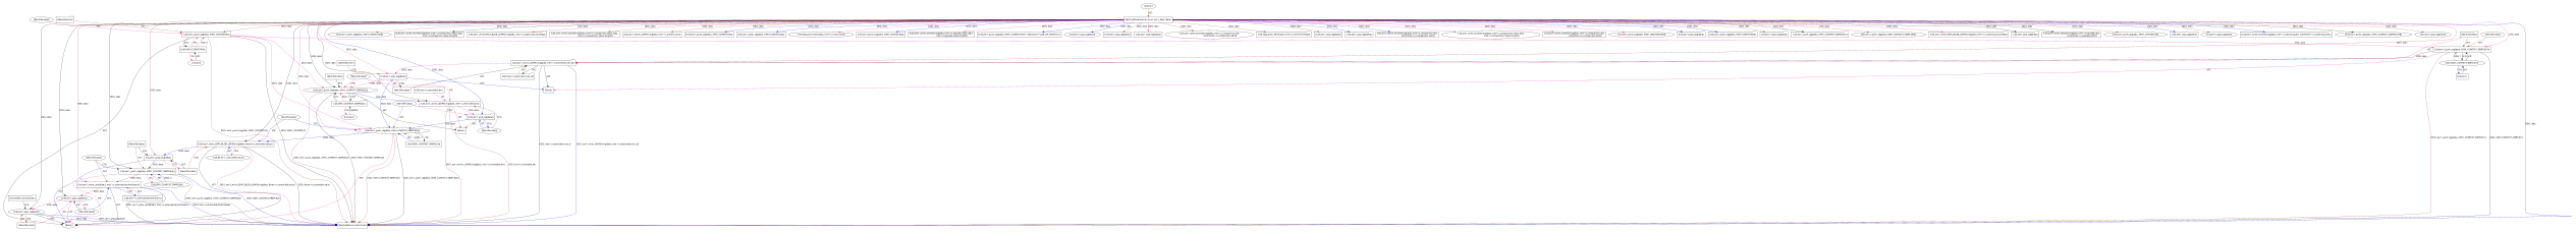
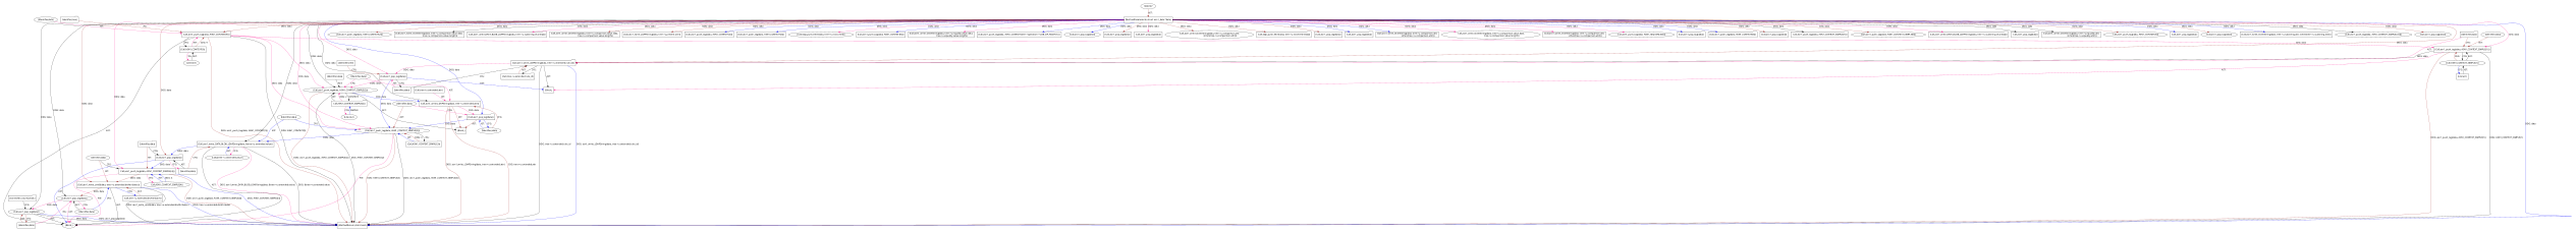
  digraph {
    fontname="Noto Sans"
    node [fontname="Noto Sans" shape=ellipse]
    edge [color=brown fontname="Noto Sans"]
    n1 [label="(Call,asn1_write_LDAPString(data, tree->u.extended.attr))" shape=box]
    n2 [label="(Call,asn1_pop_tag(data))" shape=folder]
    n3 [label="(MethodReturn,static bool)" shape=box]
    n4 [label="(Block,)" shape=box]
    n5 [label="(Call,asn1_push_tag(data, ASN1_CONTEXT_SIMPLE(3)))"]
    n6 [label="(Identifier,data)"]
    n7 [label="(Call,tree->u.extended.attr)" shape=folder]
    n8 [label="(Call,asn1_push_tag(data, ASN1_CONTEXT_SIMPLE(2)))"]
    n9 [label="(Call,ASN1_CONTEXT_SIMPLE(2))" shape=folder]
    n10 [label="(Literal,2)"]
    n11 [label="(Call,asn1_push_tag(data, ASN1_CONTEXT(9)))" shape=folder]
    n12 [label="(Call,ASN1_CONTEXT(9))" shape=box]
    n13 [label="(Call,asn1_push_tag(data, ASN1_CONTEXT_SIMPLE(1)))" shape=box]
    n14 [label="(Block,)"]
    n15 [label="(Literal,9)"]
    n16 [label="(Call,asn1_write_LDAPString(data, tree->u.extended.rule_id))" shape=folder]
    n17 [label="(Block,)" shape=box]
    n18 [label="(Call,ASN1_CONTEXT_SIMPLE(1))"]
    n19 [label="(Call,asn1_write_DATA_BLOB_LDAPString(data, &tree->u.extended.value))" shape=box]
    n20 [label="(Call,ASN1_CONTEXT_SIMPLE(3))" shape=folder]
    n21 [label="(MethodParameterIn,struct asn1_data *data)" shape=box]
    n22 [label="(Call,asn1_pop_tag(data))" shape=box]
    n23 [label="(Call,asn1_pop_tag(data))" shape=folder]
    n24 [label="(Call,asn1_push_tag(data, ASN1_CONTEXT_SIMPLE(4)))" shape=box]
    n25 [label="(Call,asn1_write_uint8(data, tree->u.extended.dnAttributes))" shape=folder]
    n26 [label="(Call,asn1_pop_tag(data))"]
    n27 [label="(Call,asn1_pop_tag(data))"]
    n28 [label="(Call,asn1_push_tag(data, ASN1_CONTEXT(2)))"]
    n29 [label="(Call,asn1_write_OctetString(data, tree->u.comparison.value.data,\n                                     tree->u.comparison.value.length))" shape=box]
    n30 [label="(Call,asn1_write_DATA_BLOB_LDAPString(data, tree->u.substring.chunks[i]))" shape=folder]
    n31 [label="(Call,asn1_write_OctetString(data, tree->u.comparison.value.data,\n                                     tree->u.comparison.value.length))" shape=folder]
    n32 [label="(Call,asn1_write_LDAPString(data, tree->u.present.attr))" shape=box]
    n33 [label="(Call,asn1_push_tag(data, ASN1_CONTEXT(4)))" shape=folder]
    n34 [label="(Call,asn1_push_tag(data, ASN1_CONTEXT(3)))" shape=box]
    n35 [label="(Call,ldap_push_filter(data, tree->u.isnot.child))"]
    n36 [label="(Call,asn1_push_tag(data, ASN1_CONTEXT(6)))" shape=box]
    n37 [label="(Call,asn1_write_OctetString(data, tree->u.equality.value.data,\n                                     tree->u.equality.value.length))" shape=box]
    n38 [label="(Call,asn1_push_tag(data, ASN1_CONTEXT(tree->operation==LDB_OP_AND?0:1)))" shape=box]
    n39 [label="(Call,asn1_pop_tag(data))"]
    n40 [label="(Call,asn1_pop_tag(data))" shape=box]
    n41 [label="(Call,asn1_pop_tag(data))" shape=box]
    n42 [label="(Call,asn1_write_OctetString(data, tree->u.comparison.attr,\n                                     strlen(tree->u.comparison.attr)))"]
    n43 [label="(Call,ldap_push_filter(data, tree->u.list.elements[i]))" shape=folder]
    n44 [label="(Call,asn1_pop_tag(data))" shape=box]
    n45 [label="(Call,asn1_pop_tag(data))" shape=folder]
    n46 [label="(Call,asn1_write_OctetString(data, tree->u.comparison.attr,\n                                     strlen(tree->u.comparison.attr)))" shape=box]
    n47 [label="(Call,asn1_write_OctetString(data, tree->u.comparison.value.data,\n                                     tree->u.comparison.value.length))"]
    n48 [label="(Call,asn1_write_OctetString(data, tree->u.comparison.attr,\n                                     strlen(tree->u.comparison.attr)))" shape=box]
    n49 [label="(Call,asn1_push_tag(data, ASN1_SEQUENCE(0)))"]
    n50 [label="(Call,asn1_pop_tag(data))" shape=folder]
    n51 [label="(Call,asn1_push_tag(data, ASN1_CONTEXT(8)))" shape=folder]
    n52 [label="(Call,asn1_pop_tag(data))" shape=folder]
    n53 [label="(Call,asn1_push_tag(data, ASN1_CONTEXT_SIMPLE(7)))" shape=folder]
    n54 [label="(Call,asn1_push_tag(data, ASN1_CONTEXT_SIMPLE(0)))"]
    n55 [label="(Call,asn1_write_DATA_BLOB_LDAPString(data, tree->u.substring.chunks[i]))" shape=folder]
    n56 [label="(Call,asn1_pop_tag(data))" shape=folder]
    n57 [label="(Call,asn1_write_OctetString(data, tree->u.equality.attr,\n                                     strlen(tree->u.equality.attr)))" shape=box]
    n58 [label="(Call,asn1_push_tag(data, ASN1_CONTEXT(5)))"]
    n59 [label="(Call,asn1_pop_tag(data))" shape=box]
    n60 [label="(Call,asn1_pop_tag(data))"]
    n61 [label="(Call,asn1_write_OctetString(data, tree->u.substring.attr, strlen(tree->u.substring.attr)))" shape=folder]
    n62 [label="(Call,asn1_push_tag(data, ASN1_CONTEXT_SIMPLE(ctx)))"]
    n63 [label="(Call,asn1_pop_tag(data))"]
    n64 [label="(Identifier,data)" shape=folder]
    n65 [label="(Call,tree->u.extended.rule_id)" shape=folder]
    n66 [label="(Call,&tree->u.extended.value)"]
    n67 [label="(Identifier,data)" shape=box]
    n68 [label="(Call,ASN1_CONTEXT_SIMPLE(4))"]
    n69 [label="(Call,tree->u.extended.dnAttributes)" shape=folder]
    n70 [label="(Identifier,data)"]
    n71 [label="(Identifier,data)" shape=box]
    1000107
    n73 [label="(Literal,1)" shape=box]
    n74 [label="(Identifier,data)"]
    n75 [label="(Identifier,data)" shape=folder]
    n76 [label="(Identifier,data)"]
    n77 [label="(Identifier,tree)" shape=folder]
    n78 [label="(Identifier,data)"]
    n79 [label="(Identifier,data)"]
    n80 [label="(ControlStructure,break;)" shape=folder]
    n81 [label="(Identifier,data)"]
    n82 [label="(Identifier,data)" shape=box]
    n83 [label="(Identifier,data)"]
    n84 [label="(Identifier,data)" shape=folder]
    n85 [label="(Identifier,tree)" shape=box]
    n1 -> n2 [color=deeppink label="DDG: data"]
    n1 -> n3 [label="DDG: asn1_write_LDAPString(data, tree->u.extended.attr)"]
    n1 -> n3 [label="DDG: tree->u.extended.attr"]
    n1 -> n4 [label="AST: "]
    n2 -> n4 [label="AST: "]
    n2 -> n5 [color=blue label="DDG: data"]
    n2 -> n6 [color=blue label="CFG: "]
    n5 -> n3 [label="DDG: ASN1_CONTEXT_SIMPLE(3)"]
    n5 -> n3 [color=black label="DDG: asn1_push_tag(data, ASN1_CONTEXT_SIMPLE(3))"]
    n5 -> n14 [color=deeppink label="AST: "]
    n5 -> n19 [color=blue label="DDG: data"]
    n5 -> n20 [color=black label="CFG: "]
    n6 -> n1 [label="CFG: "]
    n6 -> n2 [color=blue label="AST: "]
    n7 -> n1 [color=deeppink label="AST: "]
    n8 -> n1 [color=blue label="DDG: data"]
    n8 -> n3 [label="DDG: asn1_push_tag(data, ASN1_CONTEXT_SIMPLE(2))"]
    n8 -> n3 [color=black label="DDG: ASN1_CONTEXT_SIMPLE(2)"]
    n8 -> n4 [color=black label="AST: "]
-   n8 -> n9 [color=black label="CFG: "]
+   n8 -> n9 [color=black label="CONTEXT: "]
    n9 -> n8 [color=black label="AST: "]
    n9 -> n8 [color=deeppink label="DDG: 2"]
    n9 -> n10 [color=deeppink label="CFG: "]
    n10 -> n9 [color=blue label="SIMPLE: "]
    n11 -> n3 [label="DDG: asn1_push_tag(data, ASN1_CONTEXT(9))"]
    n11 -> n3 [color=black label="DDG: ASN1_CONTEXT(9)"]
    n11 -> n5 [color=deeppink label="DDG: data"]
    n11 -> n8 [color=deeppink label="DDG: data"]
    n11 -> n12 [color=black label="CFG: "]
    n11 -> n13 [color=deeppink label="DDG: data"]
    n11 -> n14 [color=black label="AST: "]
    n12 -> n11 [color=deeppink label="AST: "]
    n12 -> n11 [label="DDG: 9"]
    n12 -> n15 [color=deeppink label="CFG: "]
    n13 -> n3 [label="DDG: asn1_push_tag(data, ASN1_CONTEXT_SIMPLE(1))"]
    n13 -> n3 [color=black label="DDG: ASN1_CONTEXT_SIMPLE(1)"]
    n13 -> n16 [color=black label="DDG: data"]
    n13 -> n17 [color=deeppink label="AST: "]
    n13 -> n18 [color=black label="CFG: "]
    n15 -> n12 [color=black label="AST: "]
    n16 -> n3 [color=black label="DDG: tree->u.extended.rule_id"]
    n16 -> n3 [color=blue label="DDG: asn1_write_LDAPString(data, tree->u.extended.rule_id)"]
    n16 -> n17 [color=black label="AST: "]
    n16 -> n22 [color=deeppink label="DDG: data"]
    n16 -> n65 [color=black label="CFG: "]
    n18 -> n13 [color=black label="AST: "]
    n18 -> n13 [label="DDG: 1"]
    n18 -> n73 [color=blue label="CFG: "]
    n19 -> n3 [color=deeppink label="DDG: asn1_write_DATA_BLOB_LDAPString(data, &tree->u.extended.value)"]
    n19 -> n3 [color=black label="DDG: &tree->u.extended.value"]
    n19 -> n14 [color=black label="AST: "]
    n19 -> n23 [color=blue label="DDG: data"]
    n19 -> n66 [color=deeppink label="CFG: "]
    n20 -> n5 [color=blue label="AST: "]
    n20 -> n5 [label="DDG: 3"]
    n21 -> n1 [color=black label="DDG: data"]
    n21 -> n2 [color=blue label="DDG: data"]
    n21 -> n3 [color=blue label="DDG: data"]
    n21 -> n5 [color=deeppink label="DDG: data"]
    n21 -> n8 [color=black label="DDG: data"]
    n21 -> n11 [label="DDG: data"]
    n21 -> n13 [color=deeppink label="DDG: data"]
    n21 -> n16 [label="DDG: data"]
    n21 -> n19 [color=black label="DDG: data"]
    n21 -> n22 [color=deeppink label="DDG: data"]
    n21 -> n23 [label="DDG: data"]
-   n21 -> n24 [color=black label="DDG: data"]
+   n21 -> n24 [color=deeppink label="DDG: data"]
    n21 -> n25 [label="DDG: data"]
    n21 -> n26 [color=black label="DDG: data"]
    n21 -> n27 [color=black label="DDG: data"]
    n21 -> n28 [label="DDG: data"]
    n21 -> n29 [color=black label="DDG: data"]
    n21 -> n30 [color=deeppink label="DDG: data"]
    n21 -> n31 [label="DDG: data"]
    n21 -> n32 [label="DDG: data"]
    n21 -> n33 [color=blue label="DDG: data"]
    n21 -> n34 [color=blue label="DDG: data"]
    n21 -> n35 [color=deeppink label="DDG: data"]
    n21 -> n36 [color=blue label="DDG: data"]
    n21 -> n37 [color=deeppink label="DDG: data"]
    n21 -> n38 [color=blue label="DDG: data"]
    n21 -> n39 [color=blue label="DDG: data"]
    n21 -> n40 [label="DDG: data"]
    n21 -> n41 [color=deeppink label="DDG: data"]
    n21 -> n42 [label="DDG: data"]
    n21 -> n43 [label="DDG: data"]
    n21 -> n44 [label="DDG: data"]
    n21 -> n45 [color=blue label="DDG: data"]
    n21 -> n46 [color=blue label="DDG: data"]
    n21 -> n47 [color=deeppink label="DDG: data"]
    n21 -> n48 [color=deeppink label="DDG: data"]
    n21 -> n49 [color=deeppink label="DDG: data"]
    n21 -> n50 [color=blue label="DDG: data"]
    n21 -> n51 [color=blue label="DDG: data"]
    n21 -> n52 [label="DDG: data"]
    n21 -> n53 [color=black label="DDG: data"]
    n21 -> n54 [label="DDG: data"]
    n21 -> n55 [color=deeppink label="DDG: data"]
    n21 -> n56 [color=black label="DDG: data"]
    n21 -> n57 [color=black label="DDG: data"]
    n21 -> n58 [label="DDG: data"]
    n21 -> n59 [color=blue label="DDG: data"]
    n21 -> n60 [label="DDG: data"]
    n21 -> n61 [color=blue label="DDG: data"]
    n21 -> n62 [color=black label="DDG: data"]
    n21 -> n63 [label="DDG: data"]
    n22 -> n5 [color=blue label="DDG: data"]
    n22 -> n8 [color=deeppink label="DDG: data"]
    n22 -> n17 [color=blue label="AST: "]
    n22 -> n64 [color=black label="CFG: "]
    n23 -> n14 [color=blue label="AST: "]
    n23 -> n24 [color=blue label="DDG: data"]
    n23 -> n67 [color=deeppink label="CFG: "]
    n24 -> n3 [label="DDG: asn1_push_tag(data, ASN1_CONTEXT_SIMPLE(4))"]
    n24 -> n3 [color=blue label="DDG: ASN1_CONTEXT_SIMPLE(4)"]
    n24 -> n14 [color=deeppink label="AST: "]
    n24 -> n25 [label="DDG: data"]
    n24 -> n68 [color=deeppink label="CFG: "]
    n25 -> n3 [color=blue label="DDG: tree->u.extended.dnAttributes"]
    n25 -> n3 [color=black label="DDG: asn1_write_uint8(data, tree->u.extended.dnAttributes)"]
    n25 -> n14 [color=black label="AST: "]
    n25 -> n26 [label="DDG: data"]
    n25 -> n69 [color=blue label="CFG: "]
    n26 -> n14 [color=deeppink label="AST: "]
    n26 -> n27 [color=deeppink label="DDG: data"]
    n26 -> n70 [color=deeppink label="CFG: "]
    n27 -> n3 [color=black label="DDG: data"]
    n27 -> n3 [color=blue label="DDG: asn1_pop_tag(data)"]
    n27 -> n14 [color=black label="AST: "]
    n27 -> n71 [label="CFG: "]
    n64 -> n16 [color=black label="CFG: "]
    n64 -> n22 [color=deeppink label="AST: "]
    n65 -> n16 [label="AST: "]
    n66 -> n19 [color=blue label="AST: "]
    n67 -> n19 [label="CFG: "]
    n67 -> n23 [color=black label="AST: "]
    n68 -> n24 [color=blue label="AST: "]
    n68 -> n24 [color=blue label="DDG: 4"]
    n69 -> n25 [label="AST: "]
    n70 -> n25 [color=blue label="CFG: "]
    n70 -> n26 [color=black label="AST: "]
    n71 -> n26 [color=deeppink label="CFG: "]
    n71 -> n27 [label="AST: "]
    1000107 -> n21 [label="AST: "]
    n73 -> n18 [color=black label="AST: "]
    n74 -> n1 [color=deeppink label="AST: "]
    n74 -> n8 [color=deeppink label="CFG: "]
    n75 -> n13 [label="CFG: "]
    n75 -> n16 [color=deeppink label="AST: "]
    n76 -> n13 [label="AST: "]
    n77 -> n11 [label="CFG: "]
    n78 -> n11 [color=deeppink label="AST: "]
    n79 -> n2 [color=deeppink label="CFG: "]
    n79 -> n5 [label="AST: "]
    n80 -> n27 [color=black label="CFG: "]
    n81 -> n24 [color=black label="CFG: "]
    n81 -> n25 [label="AST: "]
    n82 -> n8 [color=black label="AST: "]
    n83 -> n5 [color=blue label="CFG: "]
    n83 -> n19 [color=blue label="AST: "]
    n84 -> n23 [color=black label="CFG: "]
    n84 -> n24 [label="AST: "]
    n85 -> n22 [label="CFG: "]
  }
